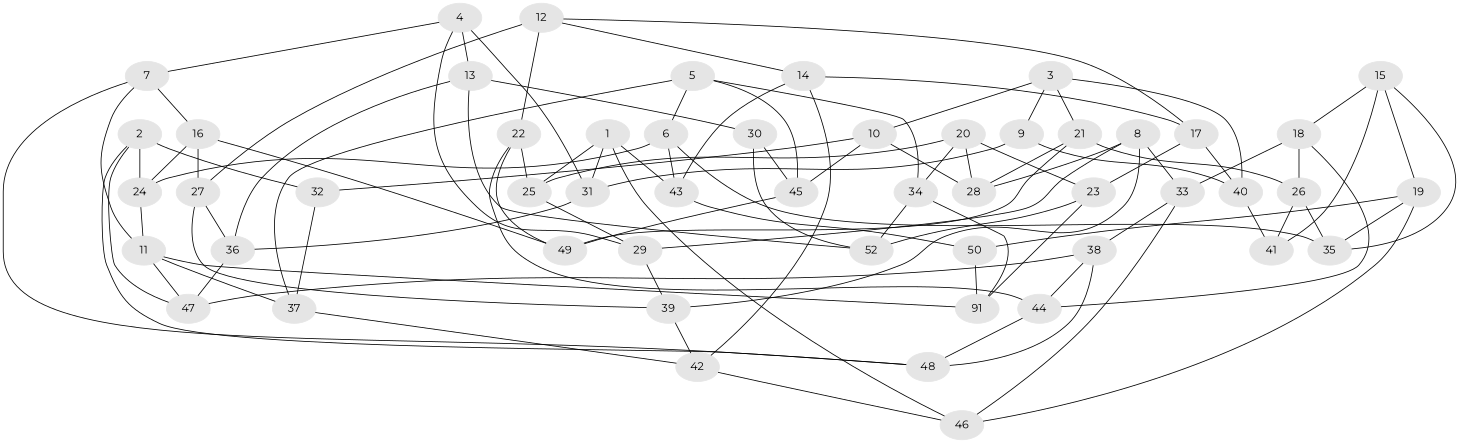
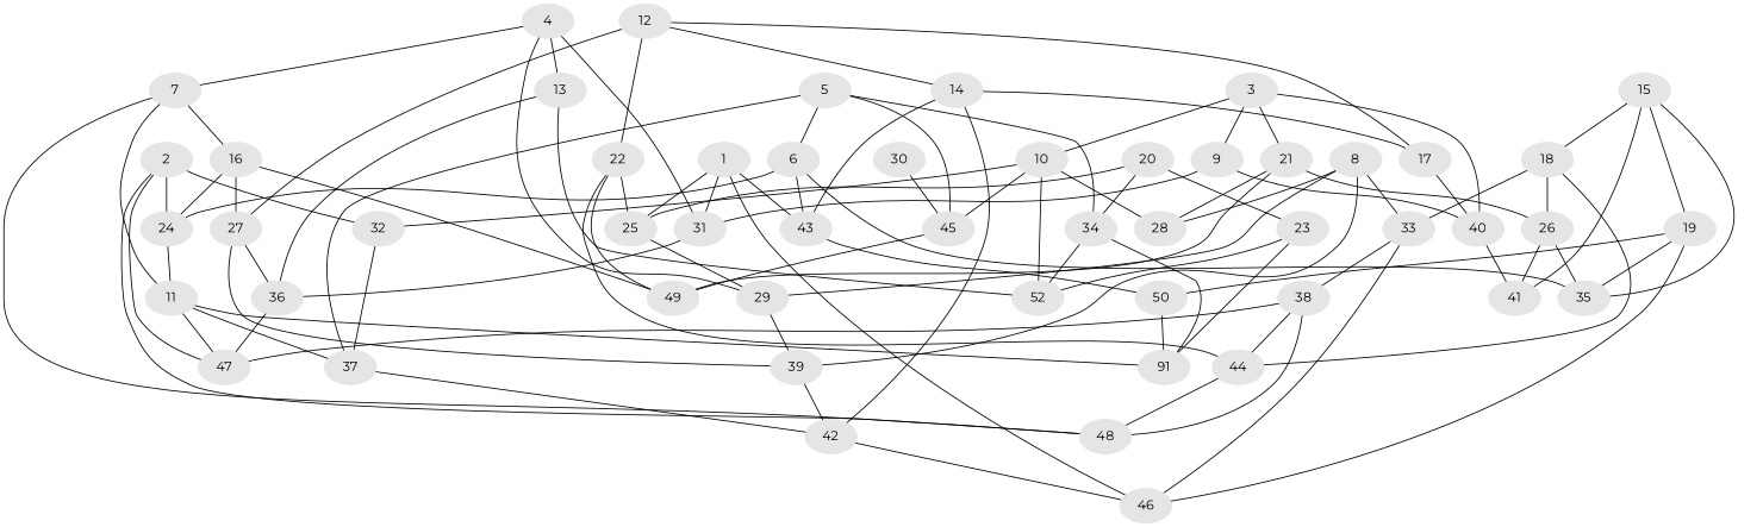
  graph {
    fontname=Montserrat
    node [color=gray90 fontname=Montserrat style=filled]
    edge [fontname=Montserrat]
    1
    25
    31
    43
    46
    29
    36
    50
    2
    24
    32
    47
    48
    11
    37
    3
    9
    10
    21
    40
    45
    28
    49
    26
    41
    4
    7
    13
    16
    30
    52
    39
    5
    6
    34
    35
    n37 [label=91]
    42
    27
    8
    33
    38
    12
    14
    17
    22
    23
    44
    15
    18
    19
    20
    1 -- 25
    1 -- 31
    1 -- 43
    1 -- 46
    25 -- 29
    31 -- 36
    43 -- 50
    29 -- 39
    36 -- 47
    50 -- n37
    2 -- 24
    2 -- 32
    2 -- 47
    2 -- 48
    24 -- 11
    32 -- 37
    11 -- 47
    11 -- 37
    11 -- n37
    37 -- 42
    3 -- 9
    3 -- 10
    3 -- 21
    3 -- 40
    9 -- 31
    9 -- 40
    10 -- 32
    10 -- 45
    10 -- 28
    21 -- 28
    21 -- 49
    21 -- 26
    40 -- 41
    45 -- 49
    26 -- 41
    26 -- 35
    4 -- 31
    4 -- 29
    4 -- 7
    4 -- 13
    7 -- 48
    7 -- 11
    7 -- 16
    13 -- 36
-   13 -- 30
    13 -- 52
    16 -- 24
    16 -- 49
    16 -- 27
    30 -- 45
-   30 -- 52
+   10 -- 52
    39 -- 42
    5 -- 37
    5 -- 45
    5 -- 6
    5 -- 34
    6 -- 43
    6 -- 24
    6 -- 35
    34 -- 52
    34 -- n37
    42 -- 46
    27 -- 36
    27 -- 39
    8 -- 29
    8 -- 28
    8 -- 39
    8 -- 33
    33 -- 46
    33 -- 38
    38 -- 47
    38 -- 48
    38 -- 44
    12 -- 27
    12 -- 14
    12 -- 17
    12 -- 22
    14 -- 43
    14 -- 42
    14 -- 17
    17 -- 40
-   17 -- 23
    22 -- 25
    22 -- 49
    22 -- 44
    23 -- 52
    23 -- n37
    44 -- 48
    15 -- 41
    15 -- 35
    15 -- 18
    15 -- 19
    18 -- 26
    18 -- 33
    18 -- 44
    19 -- 46
    19 -- 50
    19 -- 35
    20 -- 25
-   20 -- 28
    20 -- 34
    20 -- 23
  }
